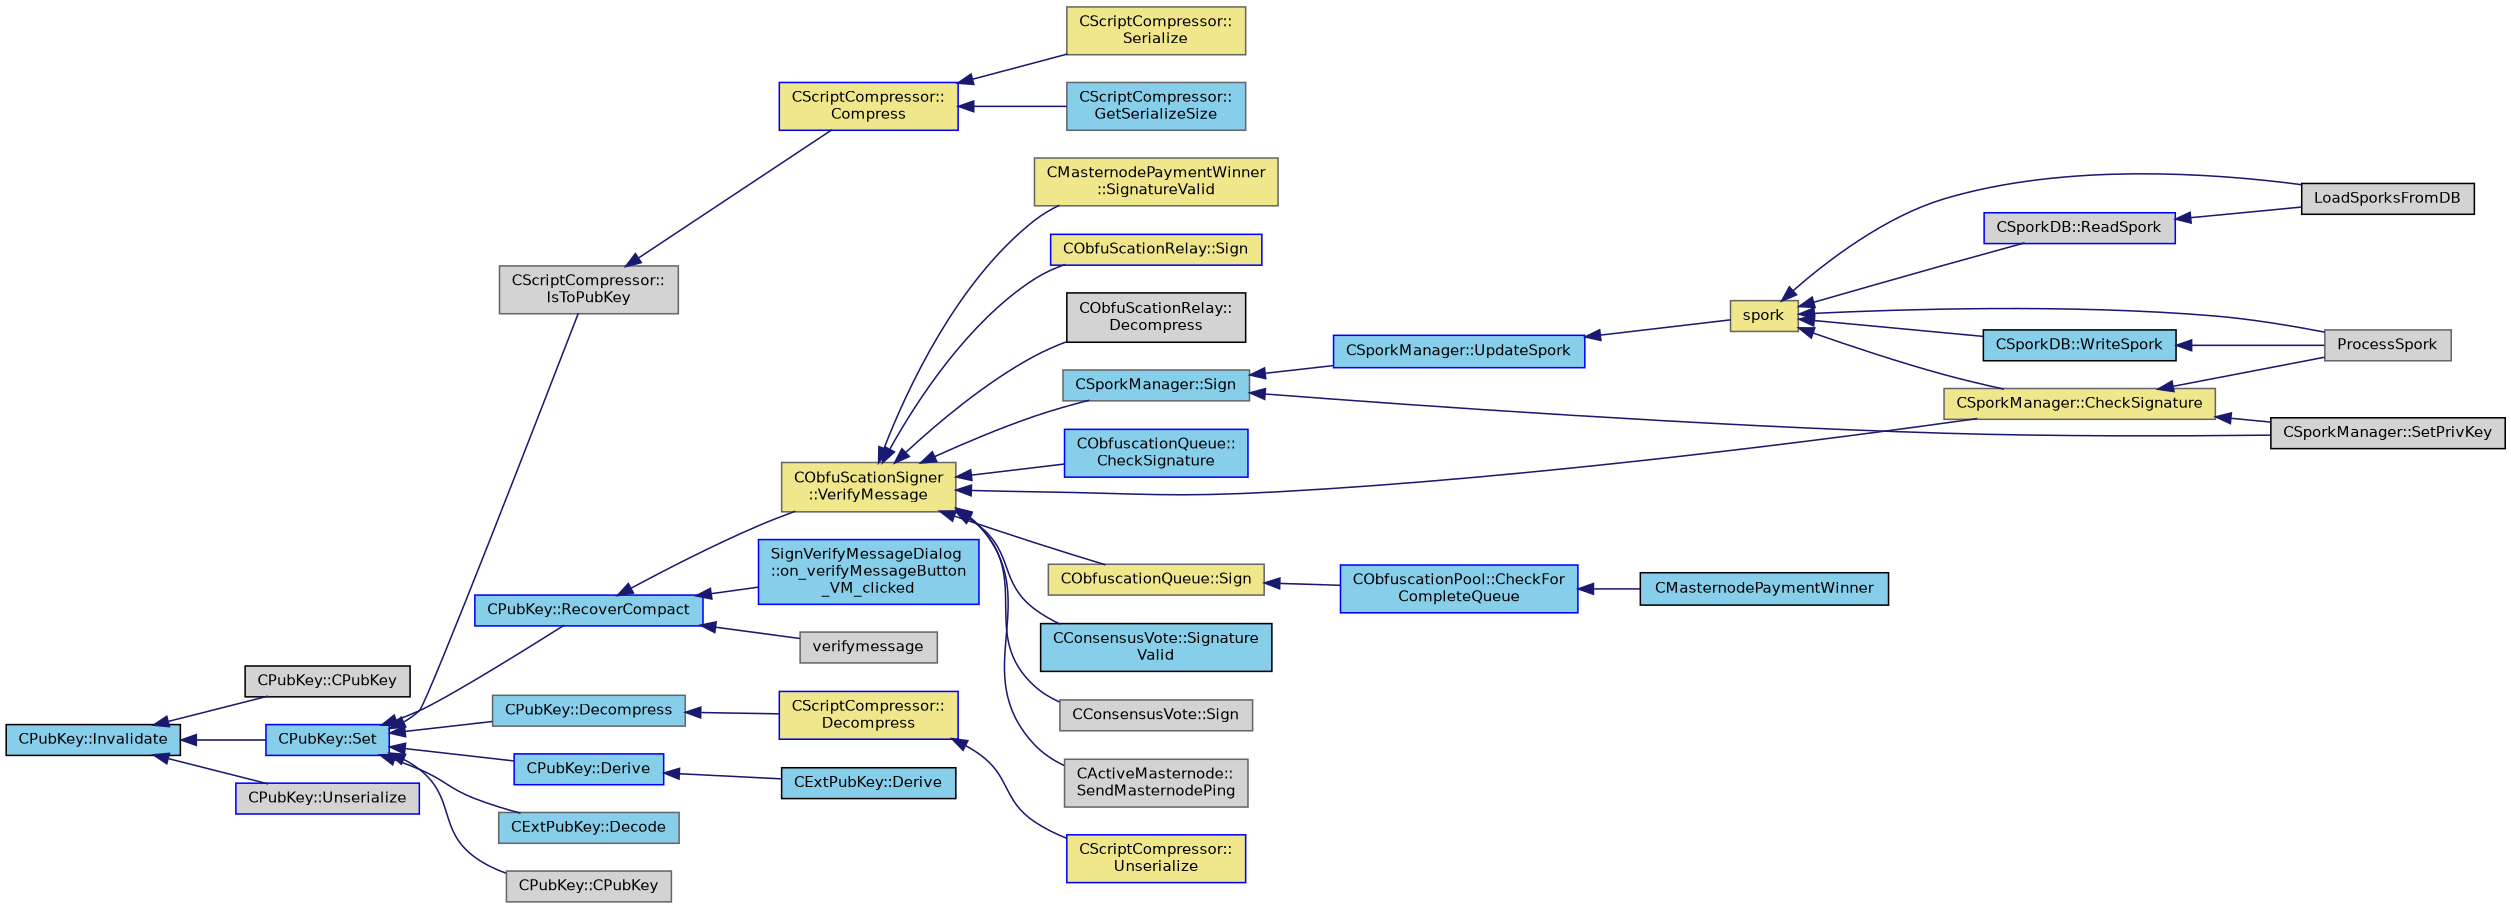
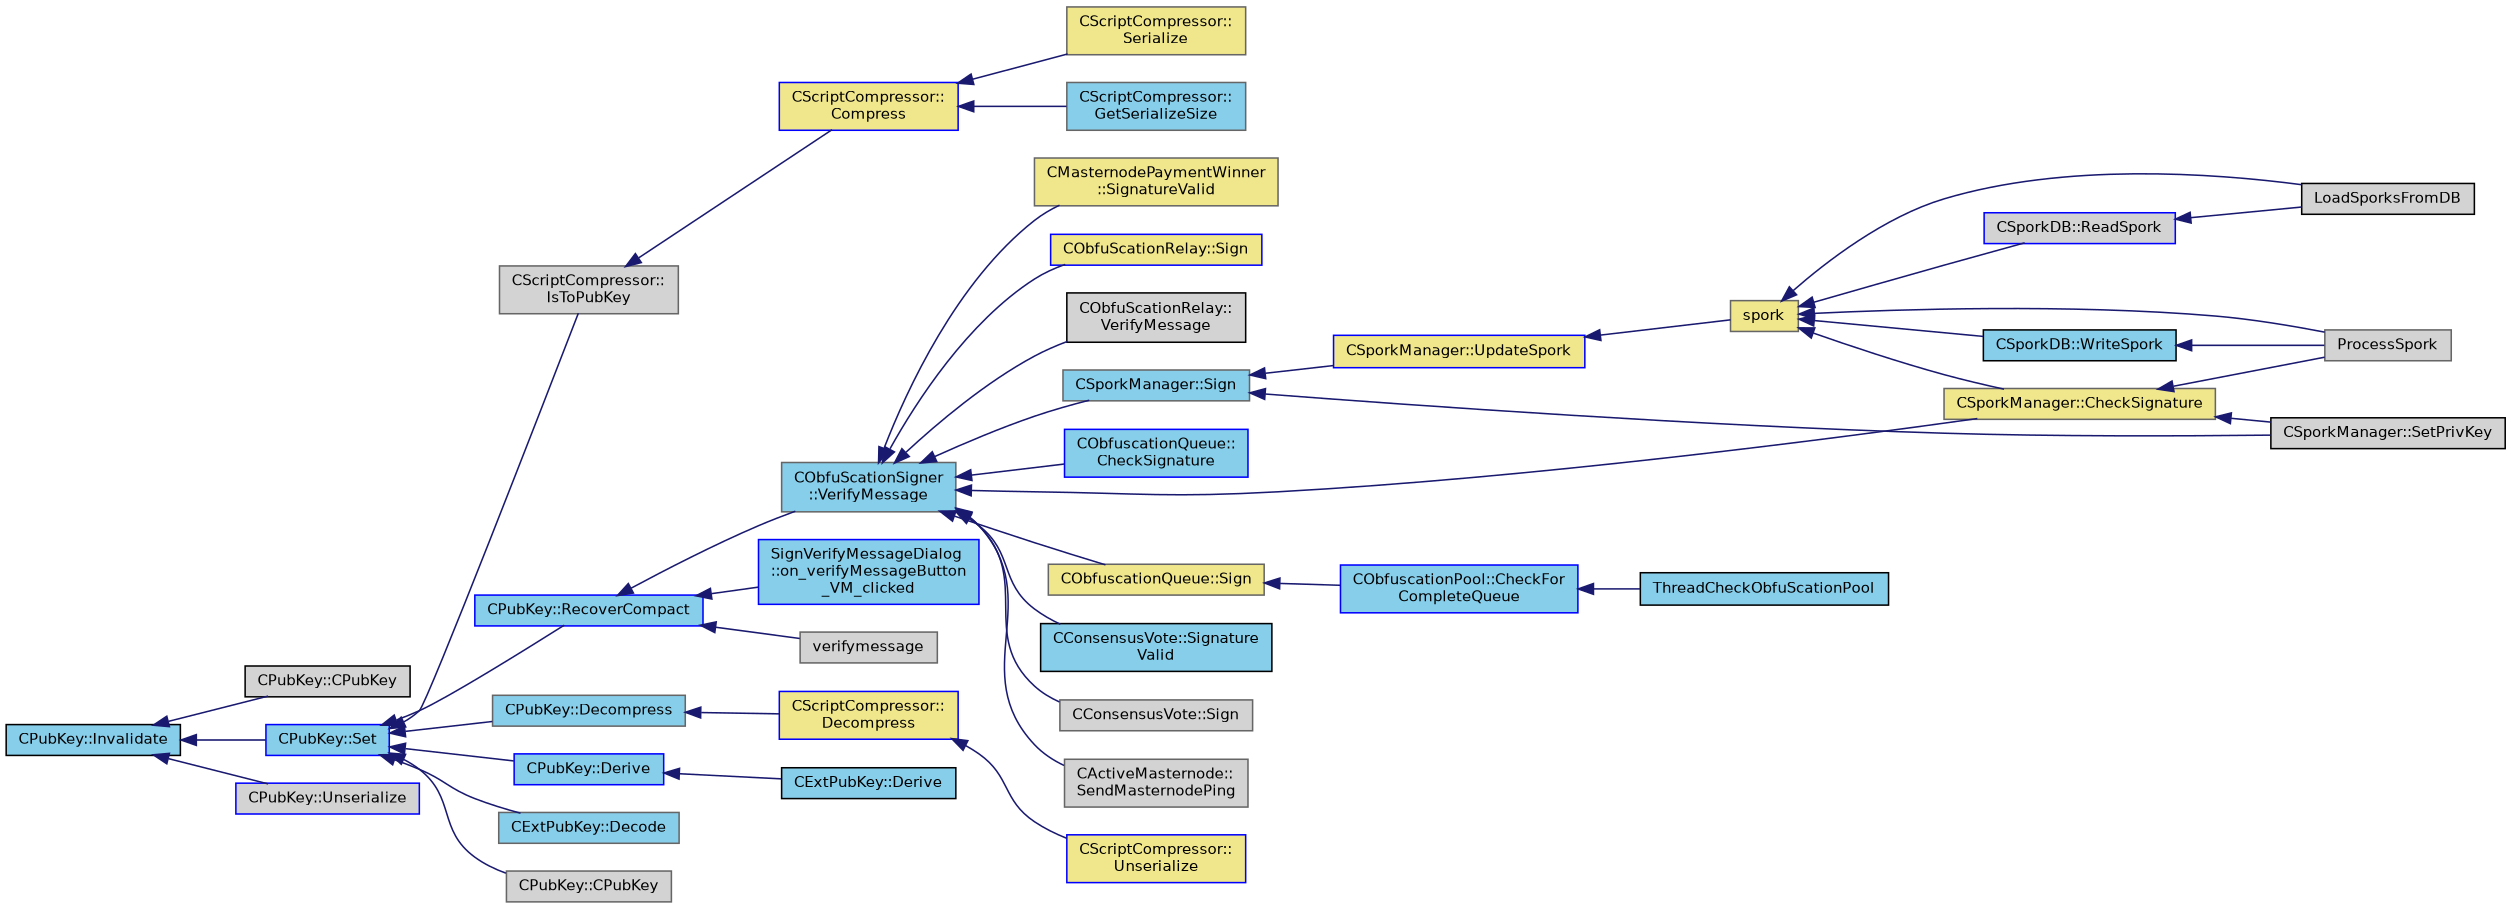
  digraph {
    rankdir=LR
    node [color=gray40 fillcolor=skyblue fontname=Helvetica fontsize=10 shape=record style=filled]
    edge [color=midnightblue dir=back fontname=Helvetica fontsize=10 labelfontname=Helvetica labelfontsize=10 style=solid]
    n1 [color=black fontcolor=black height=0.2 label="CPubKey::Invalidate" width=0.4]
    n2 [color=black fillcolor=lightgrey height=0.2 label="CPubKey::CPubKey" width=0.4]
    n3 [color=blue height=0.2 label="CPubKey::Set" width=0.4]
    n4 [color=blue fillcolor=lightgrey height=0.2 label="CPubKey::Unserialize" width=0.4]
    n5 [fillcolor=lightgrey height=0.2 label="CScriptCompressor::\lIsToPubKey" width=0.4]
    n6 [color=blue height=0.2 label="CPubKey::RecoverCompact" width=0.4]
    n7 [height=0.2 label="CPubKey::Decompress" width=0.4]
    n8 [color=blue height=0.2 label="CPubKey::Derive" width=0.4]
    n9 [height=0.2 label="CExtPubKey::Decode" width=0.4]
    n10 [fillcolor=lightgrey height=0.2 label="CPubKey::CPubKey" width=0.4]
    n11 [color=blue fillcolor=khaki height=0.2 label="CScriptCompressor::\lCompress" width=0.4]
-   n12 [fillcolor=khaki height=0.2 label="CObfuScationSigner\l::VerifyMessage" width=0.4]
+   n12 [height=0.2 label="CObfuScationSigner\l::VerifyMessage" width=0.4]
    n13 [color=blue height=0.2 label="SignVerifyMessageDialog\l::on_verifyMessageButton\l_VM_clicked" width=0.4]
    n14 [fillcolor=lightgrey height=0.2 label=verifymessage width=0.4]
    n15 [color=blue fillcolor=khaki height=0.2 label="CScriptCompressor::\lDecompress" width=0.4]
    n16 [color=black height=0.2 label="CExtPubKey::Derive" width=0.4]
    n17 [height=0.2 label="CScriptCompressor::\lGetSerializeSize" width=0.4]
    n18 [fillcolor=khaki height=0.2 label="CScriptCompressor::\lSerialize" width=0.4]
    n19 [fillcolor=lightgrey height=0.2 label="CActiveMasternode::\lSendMasternodePing" width=0.4]
    n20 [fillcolor=khaki height=0.2 label="CMasternodePaymentWinner\l::SignatureValid" width=0.4]
    n21 [color=blue fillcolor=khaki height=0.2 label="CObfuScationRelay::Sign" width=0.4]
-   n22 [color=black fillcolor=lightgrey height=0.2 label="CObfuScationRelay::\lDecompress" width=0.4]
+   n22 [color=black fillcolor=lightgrey height=0.2 label="CObfuScationRelay::\lVerifyMessage" width=0.4]
    n23 [fillcolor=khaki height=0.2 label="CObfuscationQueue::Sign" width=0.4]
    n24 [color=blue height=0.2 label="CObfuscationQueue::\lCheckSignature" width=0.4]
    n25 [fillcolor=khaki height=0.2 label="CSporkManager::CheckSignature" width=0.4]
    n26 [height=0.2 label="CSporkManager::Sign" width=0.4]
    n27 [color=black height=0.2 label="CConsensusVote::Signature\lValid" width=0.4]
    n28 [fillcolor=lightgrey height=0.2 label="CConsensusVote::Sign" width=0.4]
    n29 [color=blue height=0.2 label="CObfuscationPool::CheckFor\lCompleteQueue" width=0.4]
    n30 [fillcolor=lightgrey height=0.2 label=ProcessSpork width=0.4]
    n31 [color=black fillcolor=lightgrey height=0.2 label="CSporkManager::SetPrivKey" width=0.4]
-   n32 [color=blue height=0.2 label="CSporkManager::UpdateSpork" width=0.4]
-   n33 [color=black height=0.2 label=CMasternodePaymentWinner width=0.4]
+   n32 [color=blue fillcolor=khaki height=0.2 label="CSporkManager::UpdateSpork" width=0.4]
+   n33 [color=black height=0.2 label=ThreadCheckObfuScationPool width=0.4]
    n34 [fillcolor=khaki height=0.2 label=spork width=0.4]
    n35 [color=black fillcolor=lightgrey height=0.2 label=LoadSporksFromDB width=0.4]
    n36 [color=black height=0.2 label="CSporkDB::WriteSpork" width=0.4]
    n37 [color=blue fillcolor=lightgrey height=0.2 label="CSporkDB::ReadSpork" width=0.4]
    n38 [color=blue fillcolor=khaki height=0.2 label="CScriptCompressor::\lUnserialize" width=0.4]
    n1 -> n2
    n1 -> n3
    n1 -> n4
    n3 -> n5
    n3 -> n6
    n3 -> n7
    n3 -> n8
    n3 -> n9
    n3 -> n10
    n5 -> n11
    n6 -> n12
    n6 -> n13
    n6 -> n14
    n7 -> n15
    n8 -> n16
    n11 -> n17
    n11 -> n18
    n12 -> n19
    n12 -> n20
    n12 -> n21
    n12 -> n22
    n12 -> n23
    n12 -> n24
    n12 -> n25
    n12 -> n26
    n12 -> n27
    n12 -> n28
    n15 -> n38
    n23 -> n29
    n25 -> n30
    n25 -> n31
    n26 -> n31
    n26 -> n32
    n29 -> n33
    n32 -> n34
    n34 -> n25
    n34 -> n30
    n34 -> n35
    n34 -> n36
    n34 -> n37
    n36 -> n30
    n37 -> n35
  }
